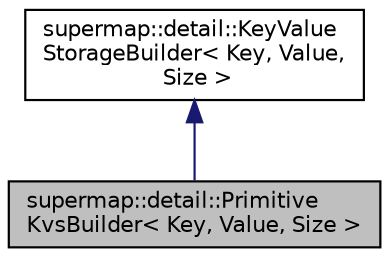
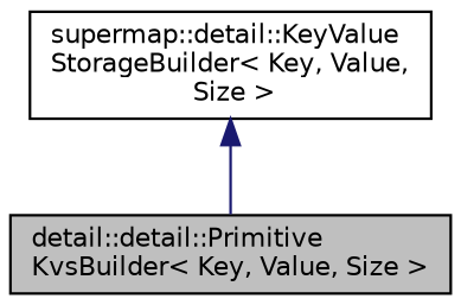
  digraph {
    node [color=black fontname=Helvetica fontsize=10 shape=record style=filled]
-   n1 [fillcolor=grey75 fontcolor=black height=0.2 label="supermap::detail::Primitive\lKvsBuilder\< Key, Value, Size \>" width=0.4]
+   n1 [fillcolor=grey75 fontcolor=black height=0.2 label="detail::detail::Primitive\lKvsBuilder\< Key, Value, Size \>" width=0.4]
    n2 [fillcolor=white height=0.2 label="supermap::detail::KeyValue\lStorageBuilder\< Key, Value,\l Size \>" width=0.4]
    n2 -> n1 [color=midnightblue dir=back fontname=Helvetica fontsize=10 labelfontname=Helvetica labelfontsize=10 style=solid]
  }
